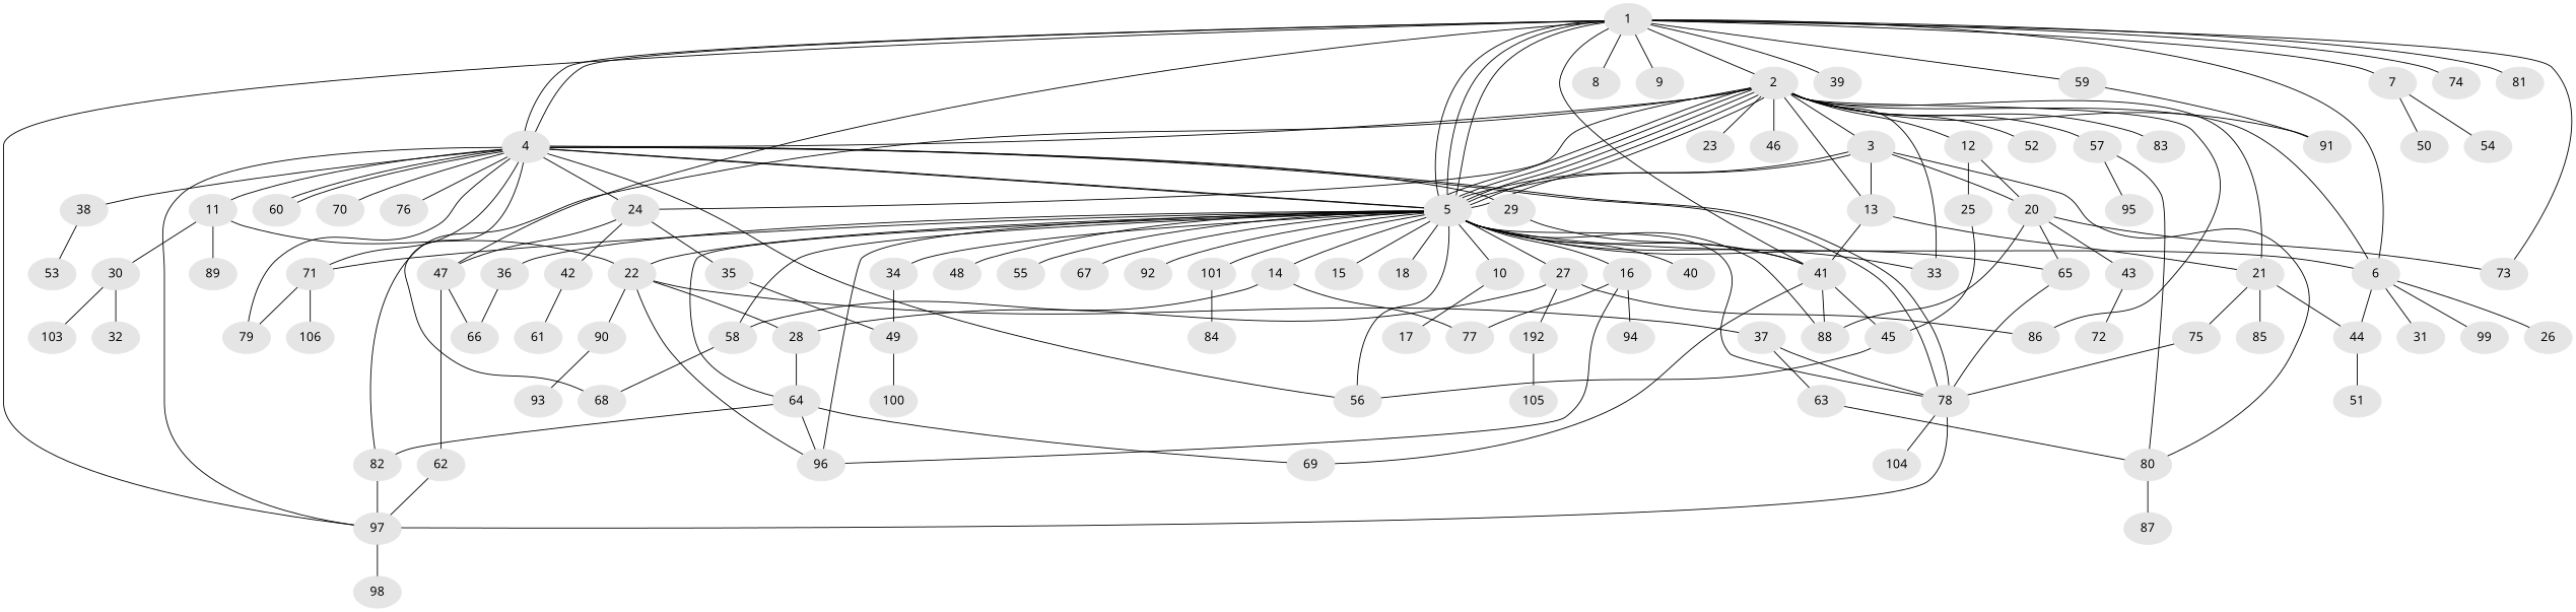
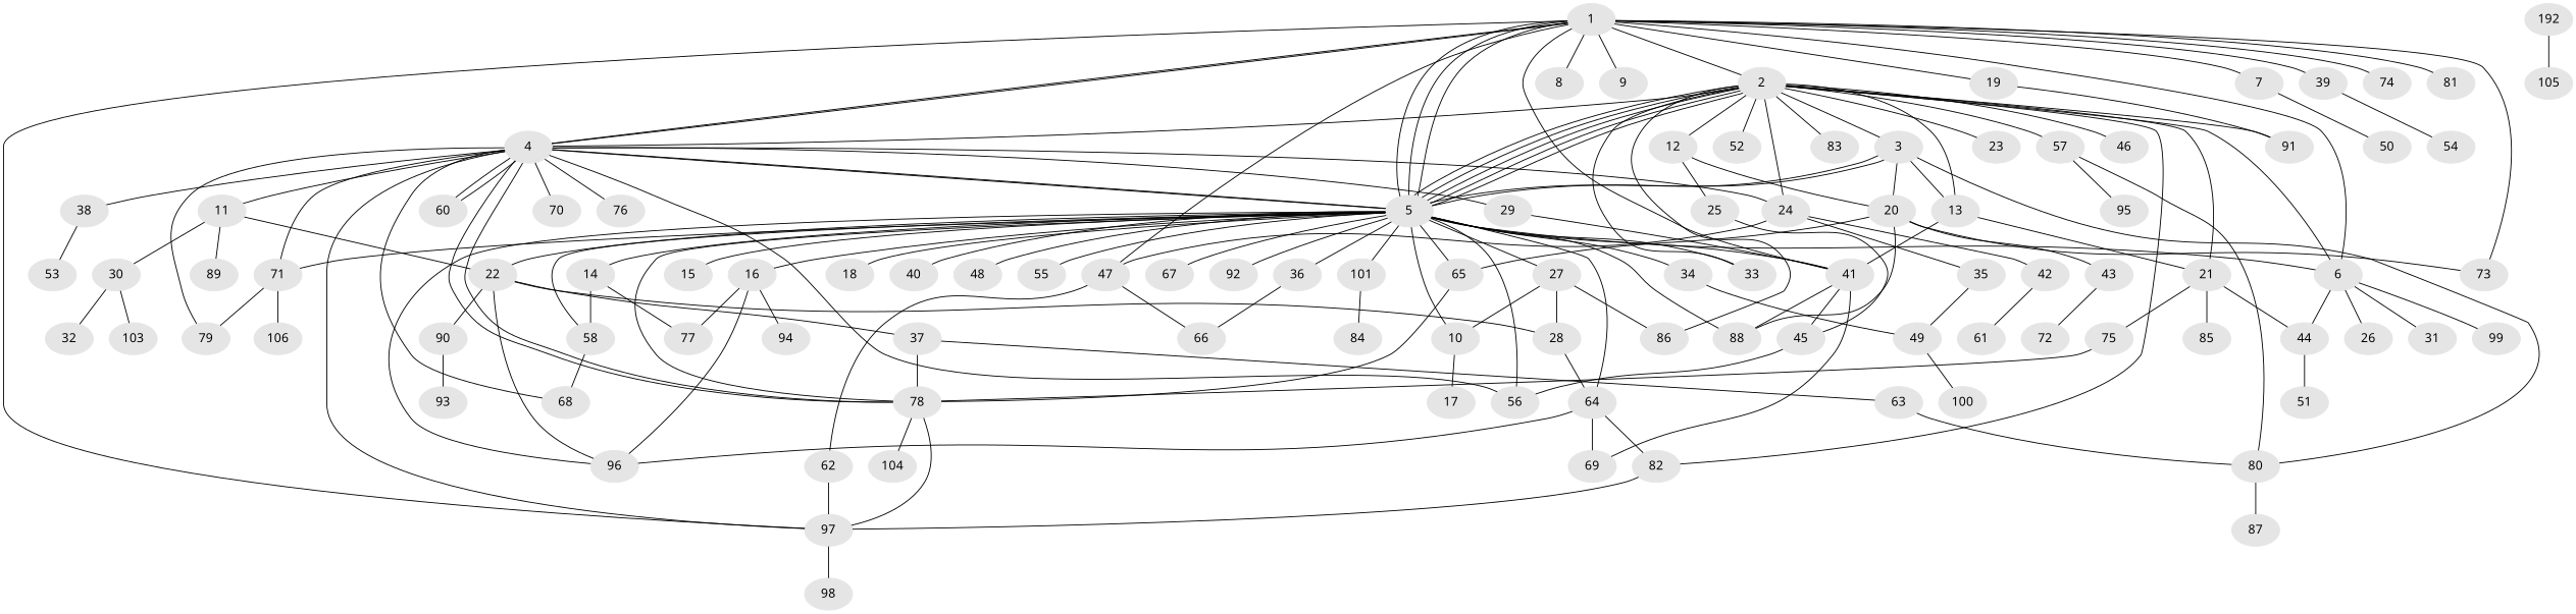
  graph {
    fontname="Noto Sans"
    node [color=gray90 fontname="Noto Sans" style=filled]
    edge [fontname="Noto Sans"]
    1
    2
    4
    5
    6
    7
    8
    9
-   19 [label=59]
+   19
    39
    41
    47
    73
    74
    81
    97
    3
    12
    13
    21
    23
    24
    33
    46
    52
    57
    82
    83
    86
    91
    11
    29
    38
    56
    60
    68
    70
    71
    76
    78
    79
    10
    14
    15
    16
    18
    22
    27
    34
    36
    40
    48
    55
    58
    64
    65
    67
    88
    92
    96
    101
    26
    31
    44
    99
    50
    54
    45
    69
    66
    62
    98
    20
    80
    25
    75
    85
    35
    42
    95
    43
    87
    30
    89
    53
    72
    106
    104
    17
    77
    94
    28
    37
    90
    n95 [label=192]
    49
    84
    51
    32
    103
    63
    93
    61
    105
    100
    1 -- 2
    1 -- 4
    1 -- 4
    1 -- 5
    1 -- 5
    1 -- 5
    1 -- 6
    1 -- 7
    1 -- 8
    1 -- 9
    1 -- 19
    1 -- 39
    1 -- 41
    1 -- 47
    1 -- 73
    1 -- 74
    1 -- 81
    1 -- 97
    2 -- 4
    2 -- 5
    2 -- 5
    2 -- 5
    2 -- 5
    2 -- 5
    2 -- 6
    2 -- 3
    2 -- 12
    2 -- 13
    2 -- 21
    2 -- 23
    2 -- 24
    2 -- 33
    2 -- 46
    2 -- 52
    2 -- 57
    2 -- 82
    2 -- 83
    2 -- 86
    2 -- 91
    4 -- 5
    4 -- 5
    4 -- 97
    4 -- 24
    4 -- 11
    4 -- 29
    4 -- 38
    4 -- 56
    4 -- 60
    4 -- 60
    4 -- 68
    4 -- 70
    4 -- 71
    4 -- 76
    4 -- 78
    4 -- 78
    4 -- 79
    5 -- 6
    5 -- 41
    5 -- 33
    5 -- 56
    5 -- 71
    5 -- 78
    5 -- 10
    5 -- 14
    5 -- 15
    5 -- 16
    5 -- 18
    5 -- 22
    5 -- 27
    5 -- 34
    5 -- 36
    5 -- 40
    5 -- 48
    5 -- 55
    5 -- 58
    5 -- 64
    5 -- 65
    5 -- 67
    5 -- 88
    5 -- 92
    5 -- 96
    5 -- 101
    6 -- 26
    6 -- 31
    6 -- 44
    6 -- 99
    7 -- 50
    19 -- 91
-   7 -- 54
+   39 -- 54
    41 -- 88
    41 -- 45
    41 -- 69
    47 -- 66
    47 -- 62
    97 -- 98
    3 -- 5
    3 -- 5
    3 -- 13
    3 -- 20
    3 -- 80
    12 -- 20
    12 -- 25
    13 -- 41
    13 -- 21
    21 -- 44
    21 -- 75
    21 -- 85
    24 -- 47
    24 -- 35
    24 -- 42
    57 -- 80
    57 -- 95
    82 -- 97
    11 -- 22
    11 -- 30
    11 -- 89
    29 -- 41
    38 -- 53
    71 -- 79
    71 -- 106
    78 -- 97
    78 -- 104
    10 -- 17
    14 -- 58
    14 -- 77
    16 -- 96
    16 -- 77
    16 -- 94
    22 -- 96
    22 -- 28
    22 -- 37
    22 -- 90
    27 -- 86
    27 -- 28
-   27 -- n95
+   27 -- 10
    34 -- 49
    36 -- 66
    58 -- 68
    64 -- 82
    64 -- 96
    64 -- 69
    65 -- 78
    101 -- 84
    44 -- 51
    45 -- 56
    62 -- 97
    20 -- 73
    20 -- 65
    20 -- 88
    20 -- 43
    80 -- 87
    25 -- 45
    75 -- 78
    35 -- 49
    42 -- 61
    43 -- 72
    30 -- 32
    30 -- 103
    28 -- 64
    37 -- 78
    37 -- 63
    90 -- 93
    n95 -- 105
    49 -- 100
    63 -- 80
  }
